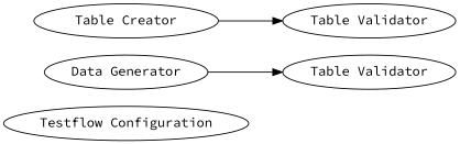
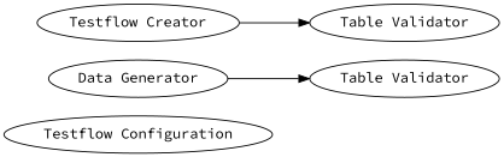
  digraph {
    rankdir=LR
    fontname="Source Code Pro"
    node [fontname="Source Code Pro"]
    edge [fontname="Source Code Pro"]
    n1 [label="Testflow Configuration"]
    n2 [label="Table Validator"]
    n3 [label="Data Generator"]
    n4 [label="Table Validator"]
-   n5 [label="Table Creator"]
+   n5 [label="Testflow Creator"]
    n3 -> n2
    n5 -> n4
  }
